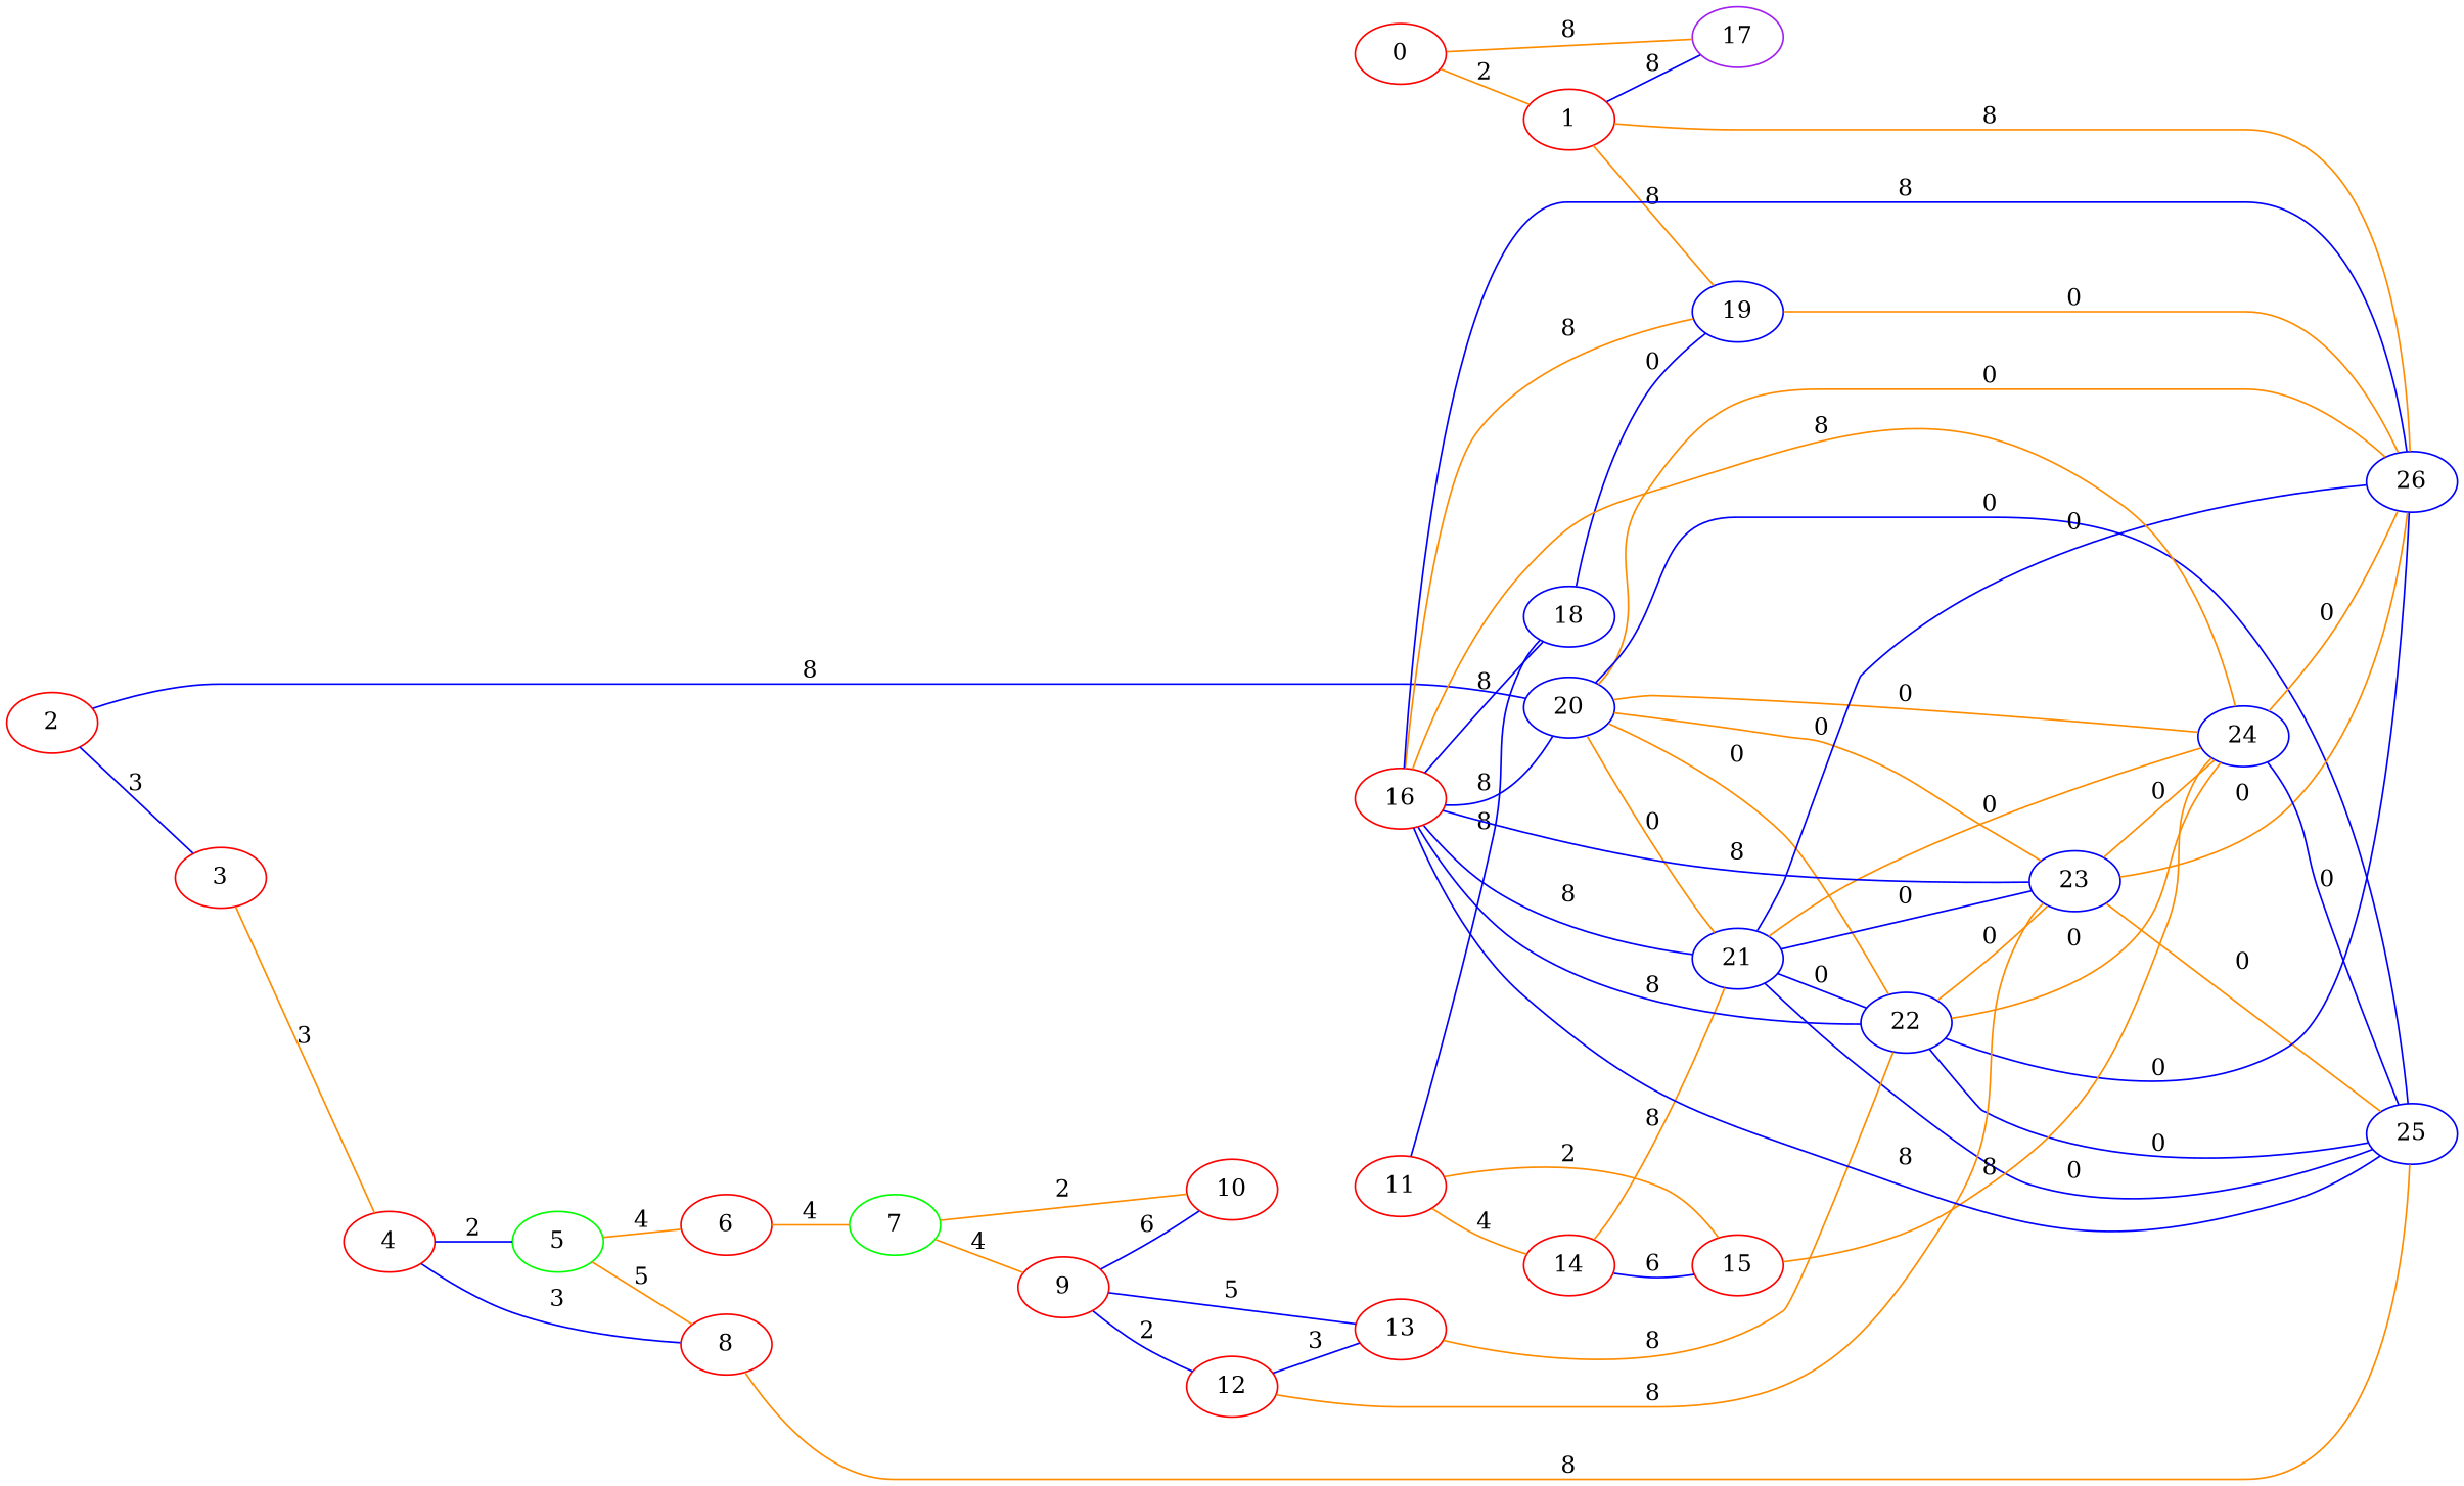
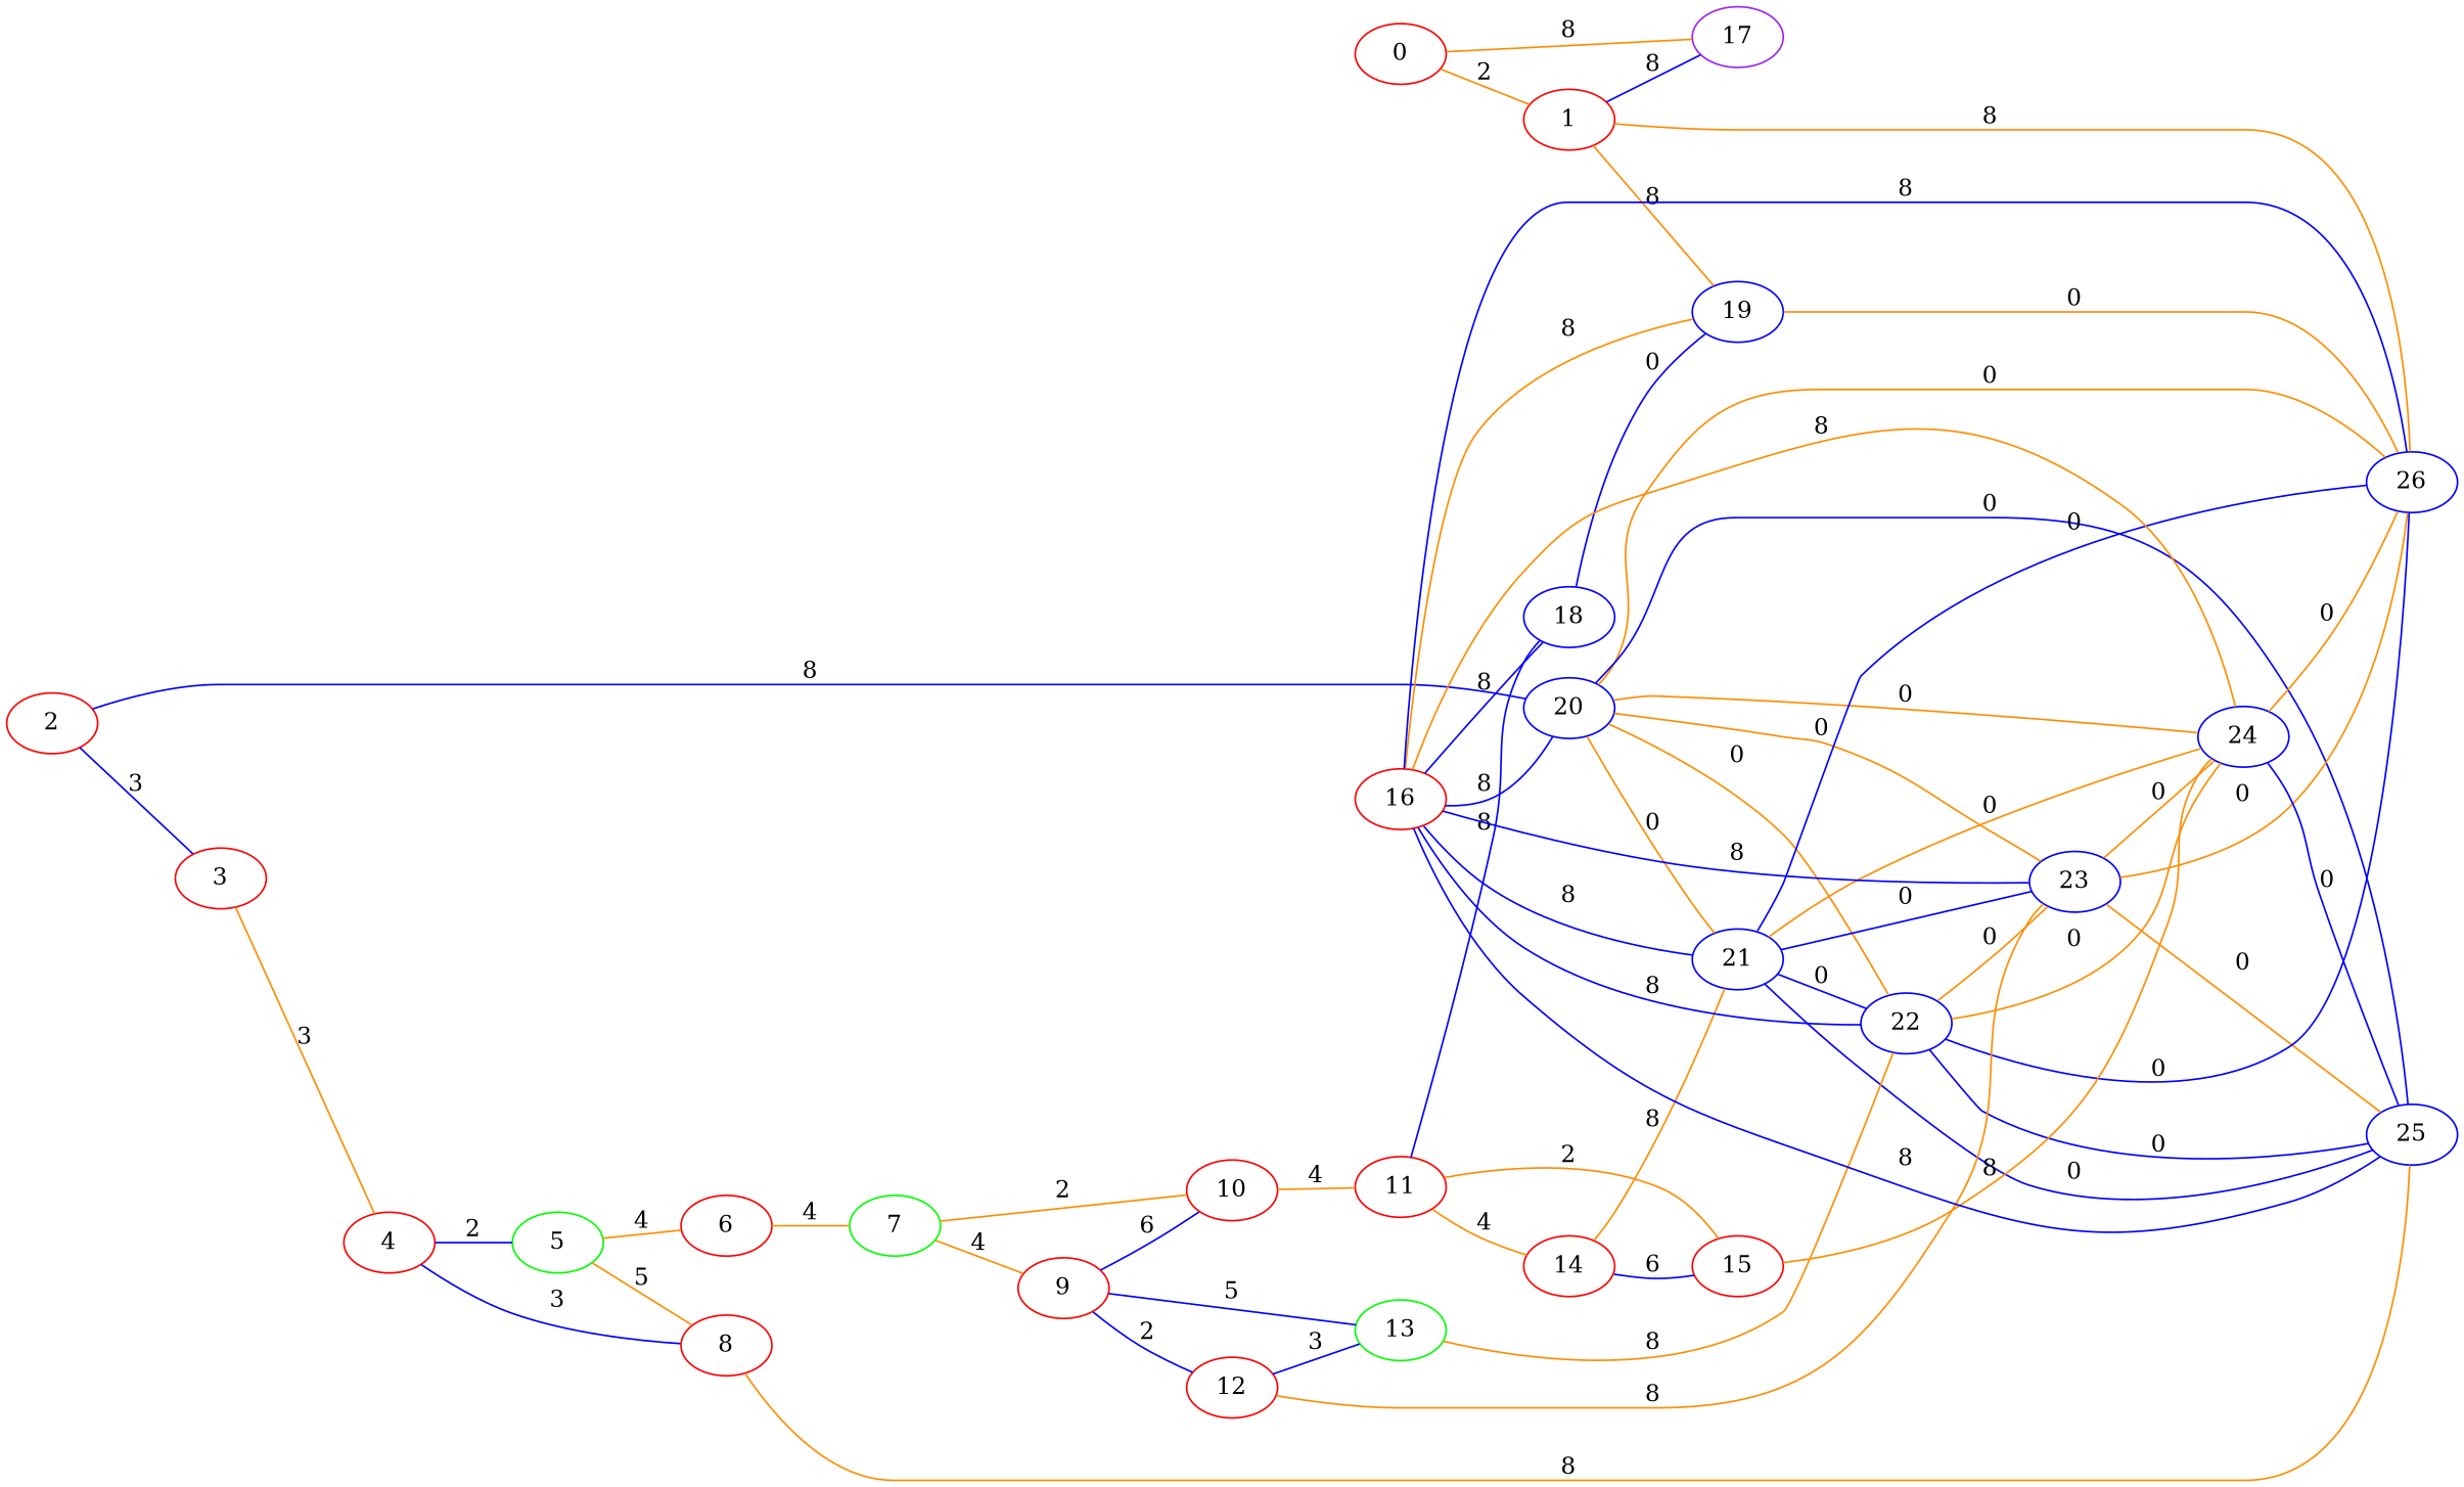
  graph {
    rankdir=LR
    node [color=red weight=1]
    edge [color=darkorange]
    0
    1
    17 [color=purple weight=4]
    19 [color=blue weight=3]
    26 [color=blue weight=3]
    18 [color=blue weight=3]
    2
    3
    20 [color=blue weight=3]
    4
    25 [color=blue weight=3]
    23 [color=blue weight=3]
    22 [color=blue weight=3]
    21 [color=blue weight=3]
    24 [color=blue weight=3]
    5 [color=green weight=2]
    8
    6
    7 [color=green weight=2]
    9
    10
    12
-   13
+   13 [color=green]
    11
    14
    15
    16
    0 -- 1 [label=2]
    0 -- 17 [label=8]
    1 -- 17 [color=blue label=8]
    1 -- 19 [label=8]
    1 -- 26 [label=8]
    19 -- 26 [label=0]
    18 -- 19 [color=blue label=0]
    2 -- 3 [color=blue label=3]
    2 -- 20 [color=blue label=8]
    3 -- 4 [label=3]
    20 -- 26 [label=0]
    20 -- 25 [color=blue label=0]
    20 -- 23 [label=0]
    20 -- 22 [label=0]
    20 -- 21 [label=0]
    20 -- 24 [label=0]
    4 -- 5 [color=blue label=2]
    4 -- 8 [color=blue label=3]
    23 -- 26 [label=0]
    23 -- 25 [label=0]
    23 -- 24 [label=0]
    22 -- 26 [color=blue label=0]
    22 -- 25 [color=blue label=0]
    22 -- 23 [label=0]
    22 -- 24 [label=0]
    21 -- 26 [color=blue label=0]
    21 -- 25 [color=blue label=0]
    21 -- 23 [color=blue label=0]
    21 -- 22 [color=blue label=0]
    21 -- 24 [label=0]
    24 -- 26 [label=0]
    24 -- 25 [color=blue label=0]
    5 -- 8 [label=5]
    5 -- 6 [label=4]
    8 -- 25 [label=8]
    6 -- 7 [label=4]
    7 -- 9 [label=4]
    7 -- 10 [label=2]
    9 -- 10 [color=blue label=6]
    9 -- 12 [color=blue label=2]
    9 -- 13 [color=blue label=5]
+   10 -- 11 [label=4]
    12 -- 23 [label=8]
    12 -- 13 [color=blue label=3]
    13 -- 22 [label=8]
    11 -- 18 [color=blue label=8]
    11 -- 14 [label=4]
    11 -- 15 [label=2]
    14 -- 21 [label=8]
    14 -- 15 [color=blue label=6]
    15 -- 24 [label=8]
    16 -- 19 [label=8]
    16 -- 26 [color=blue label=8]
    16 -- 18 [color=blue label=8]
    16 -- 20 [color=blue label=8]
    16 -- 25 [color=blue label=8]
    16 -- 23 [color=blue label=8]
    16 -- 22 [color=blue label=8]
    16 -- 21 [color=blue label=8]
    16 -- 24 [label=8]
  }
